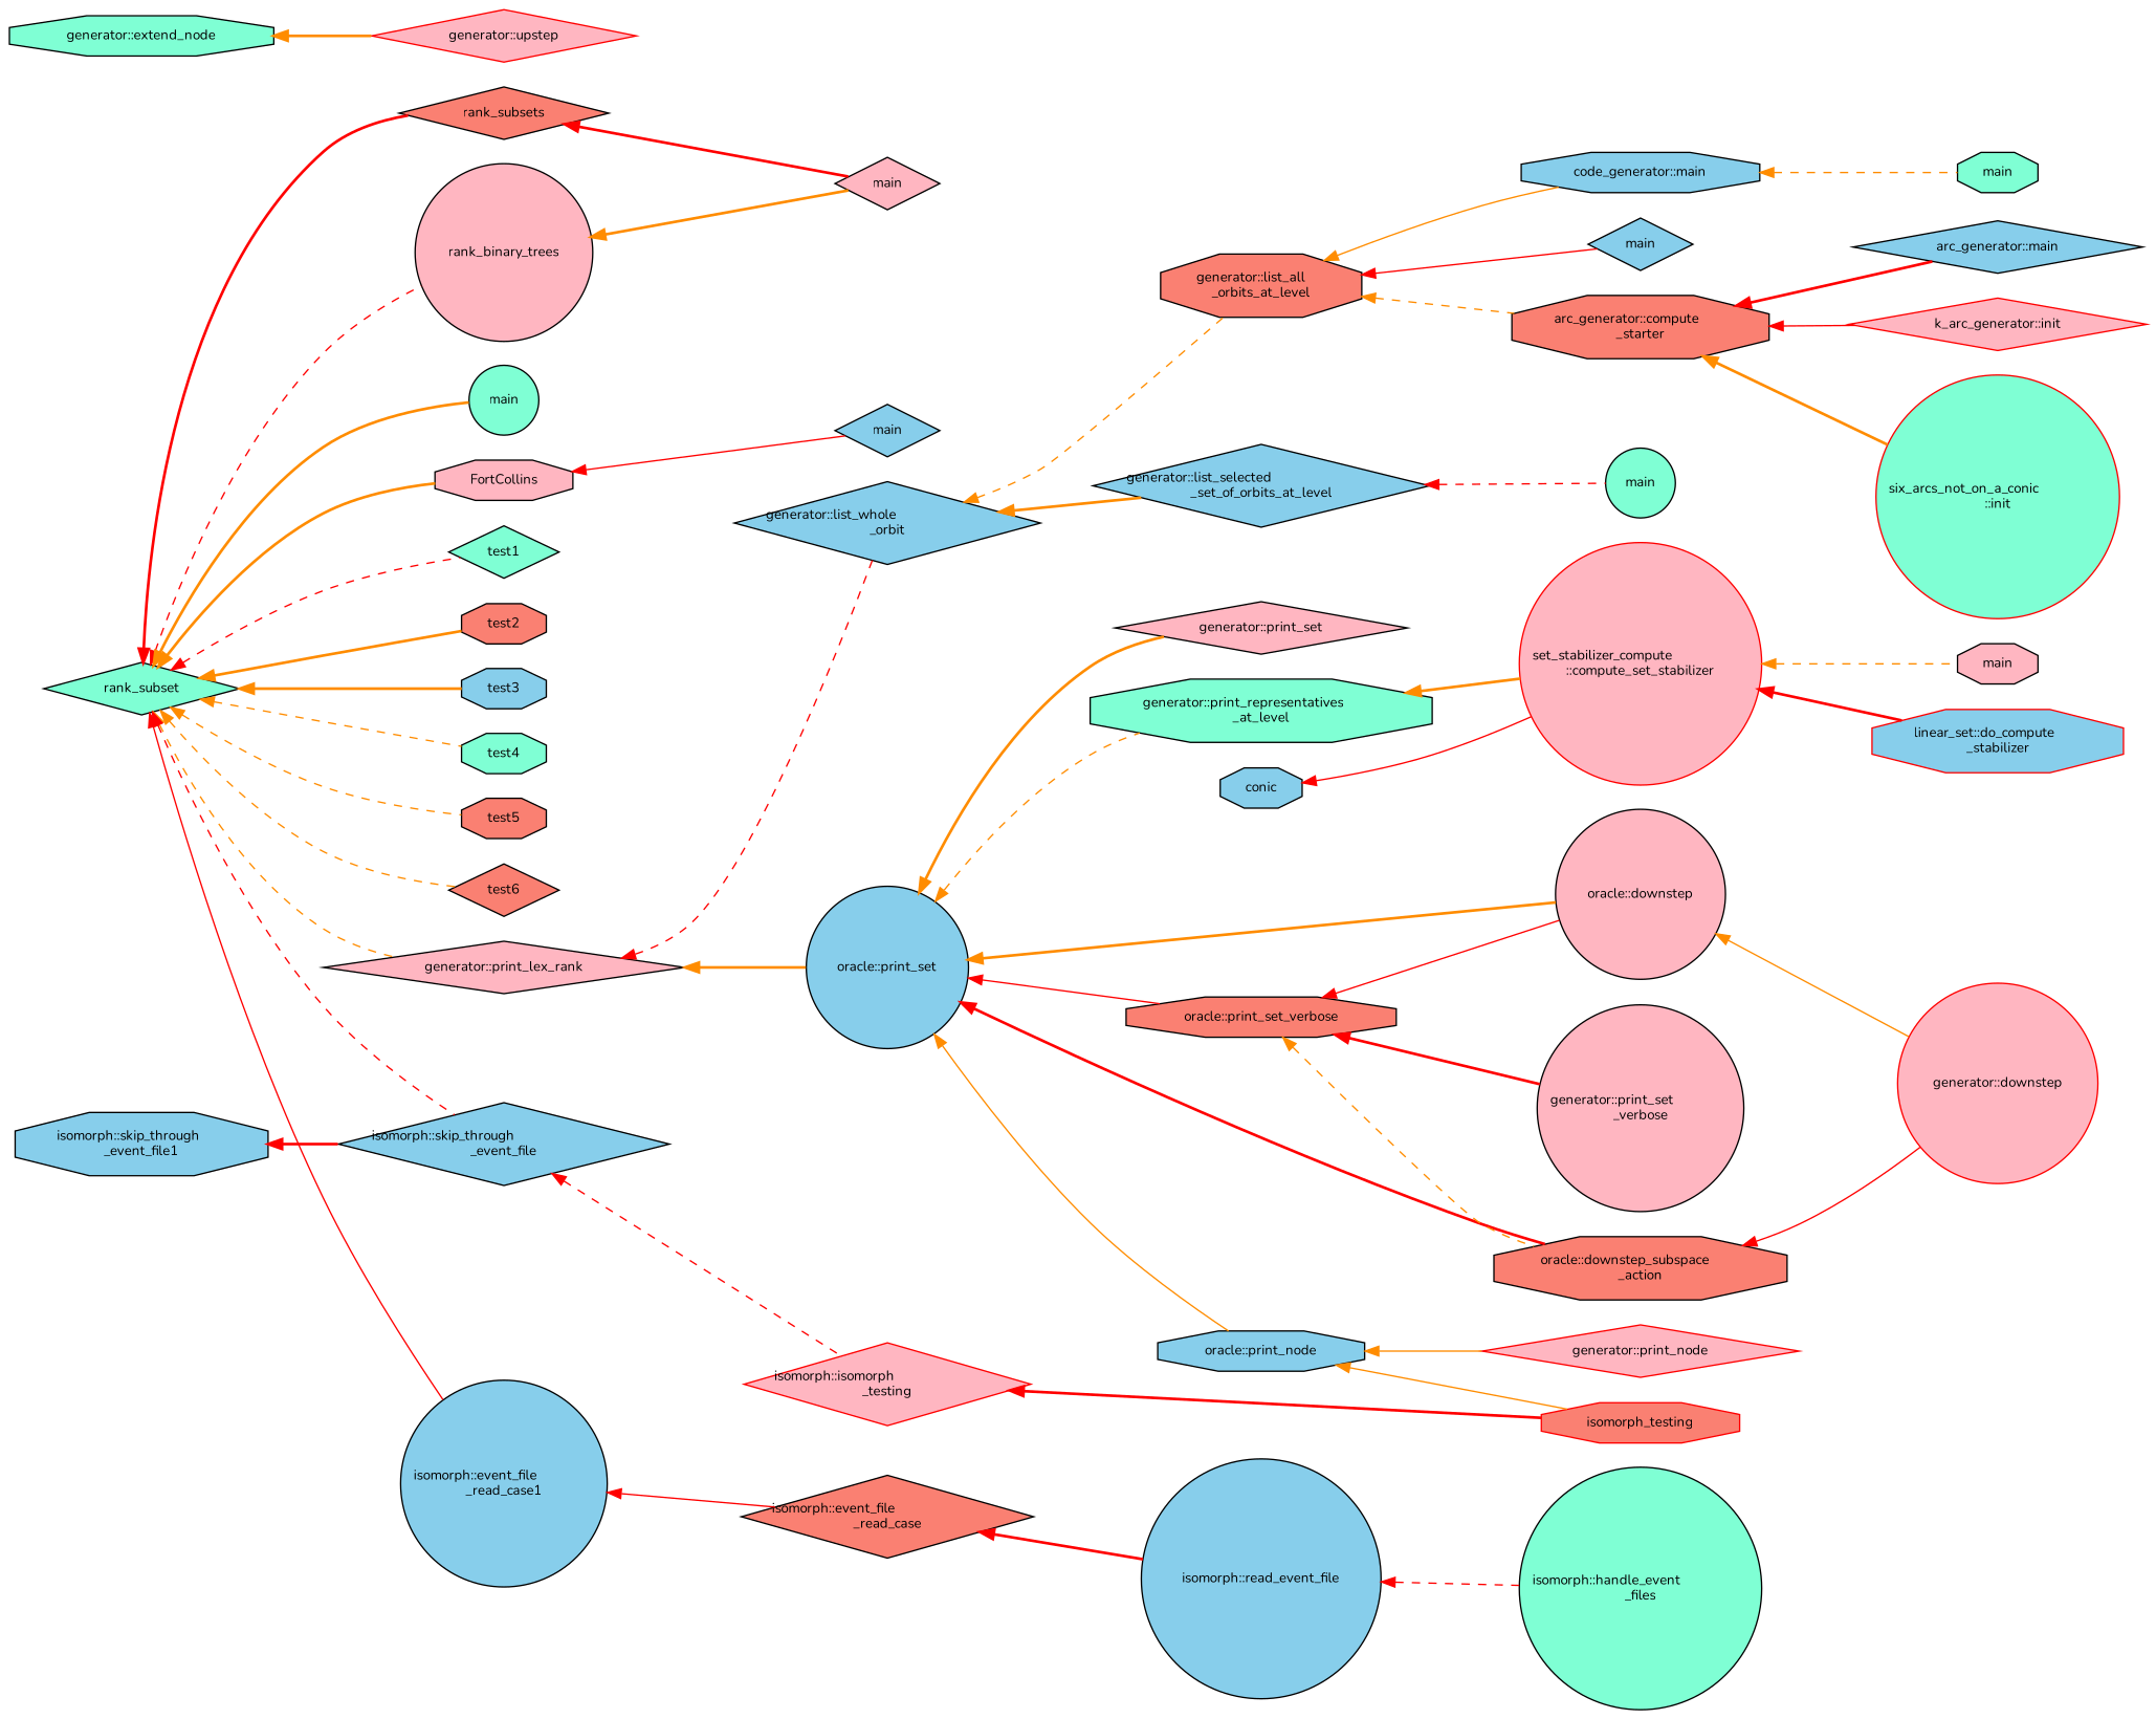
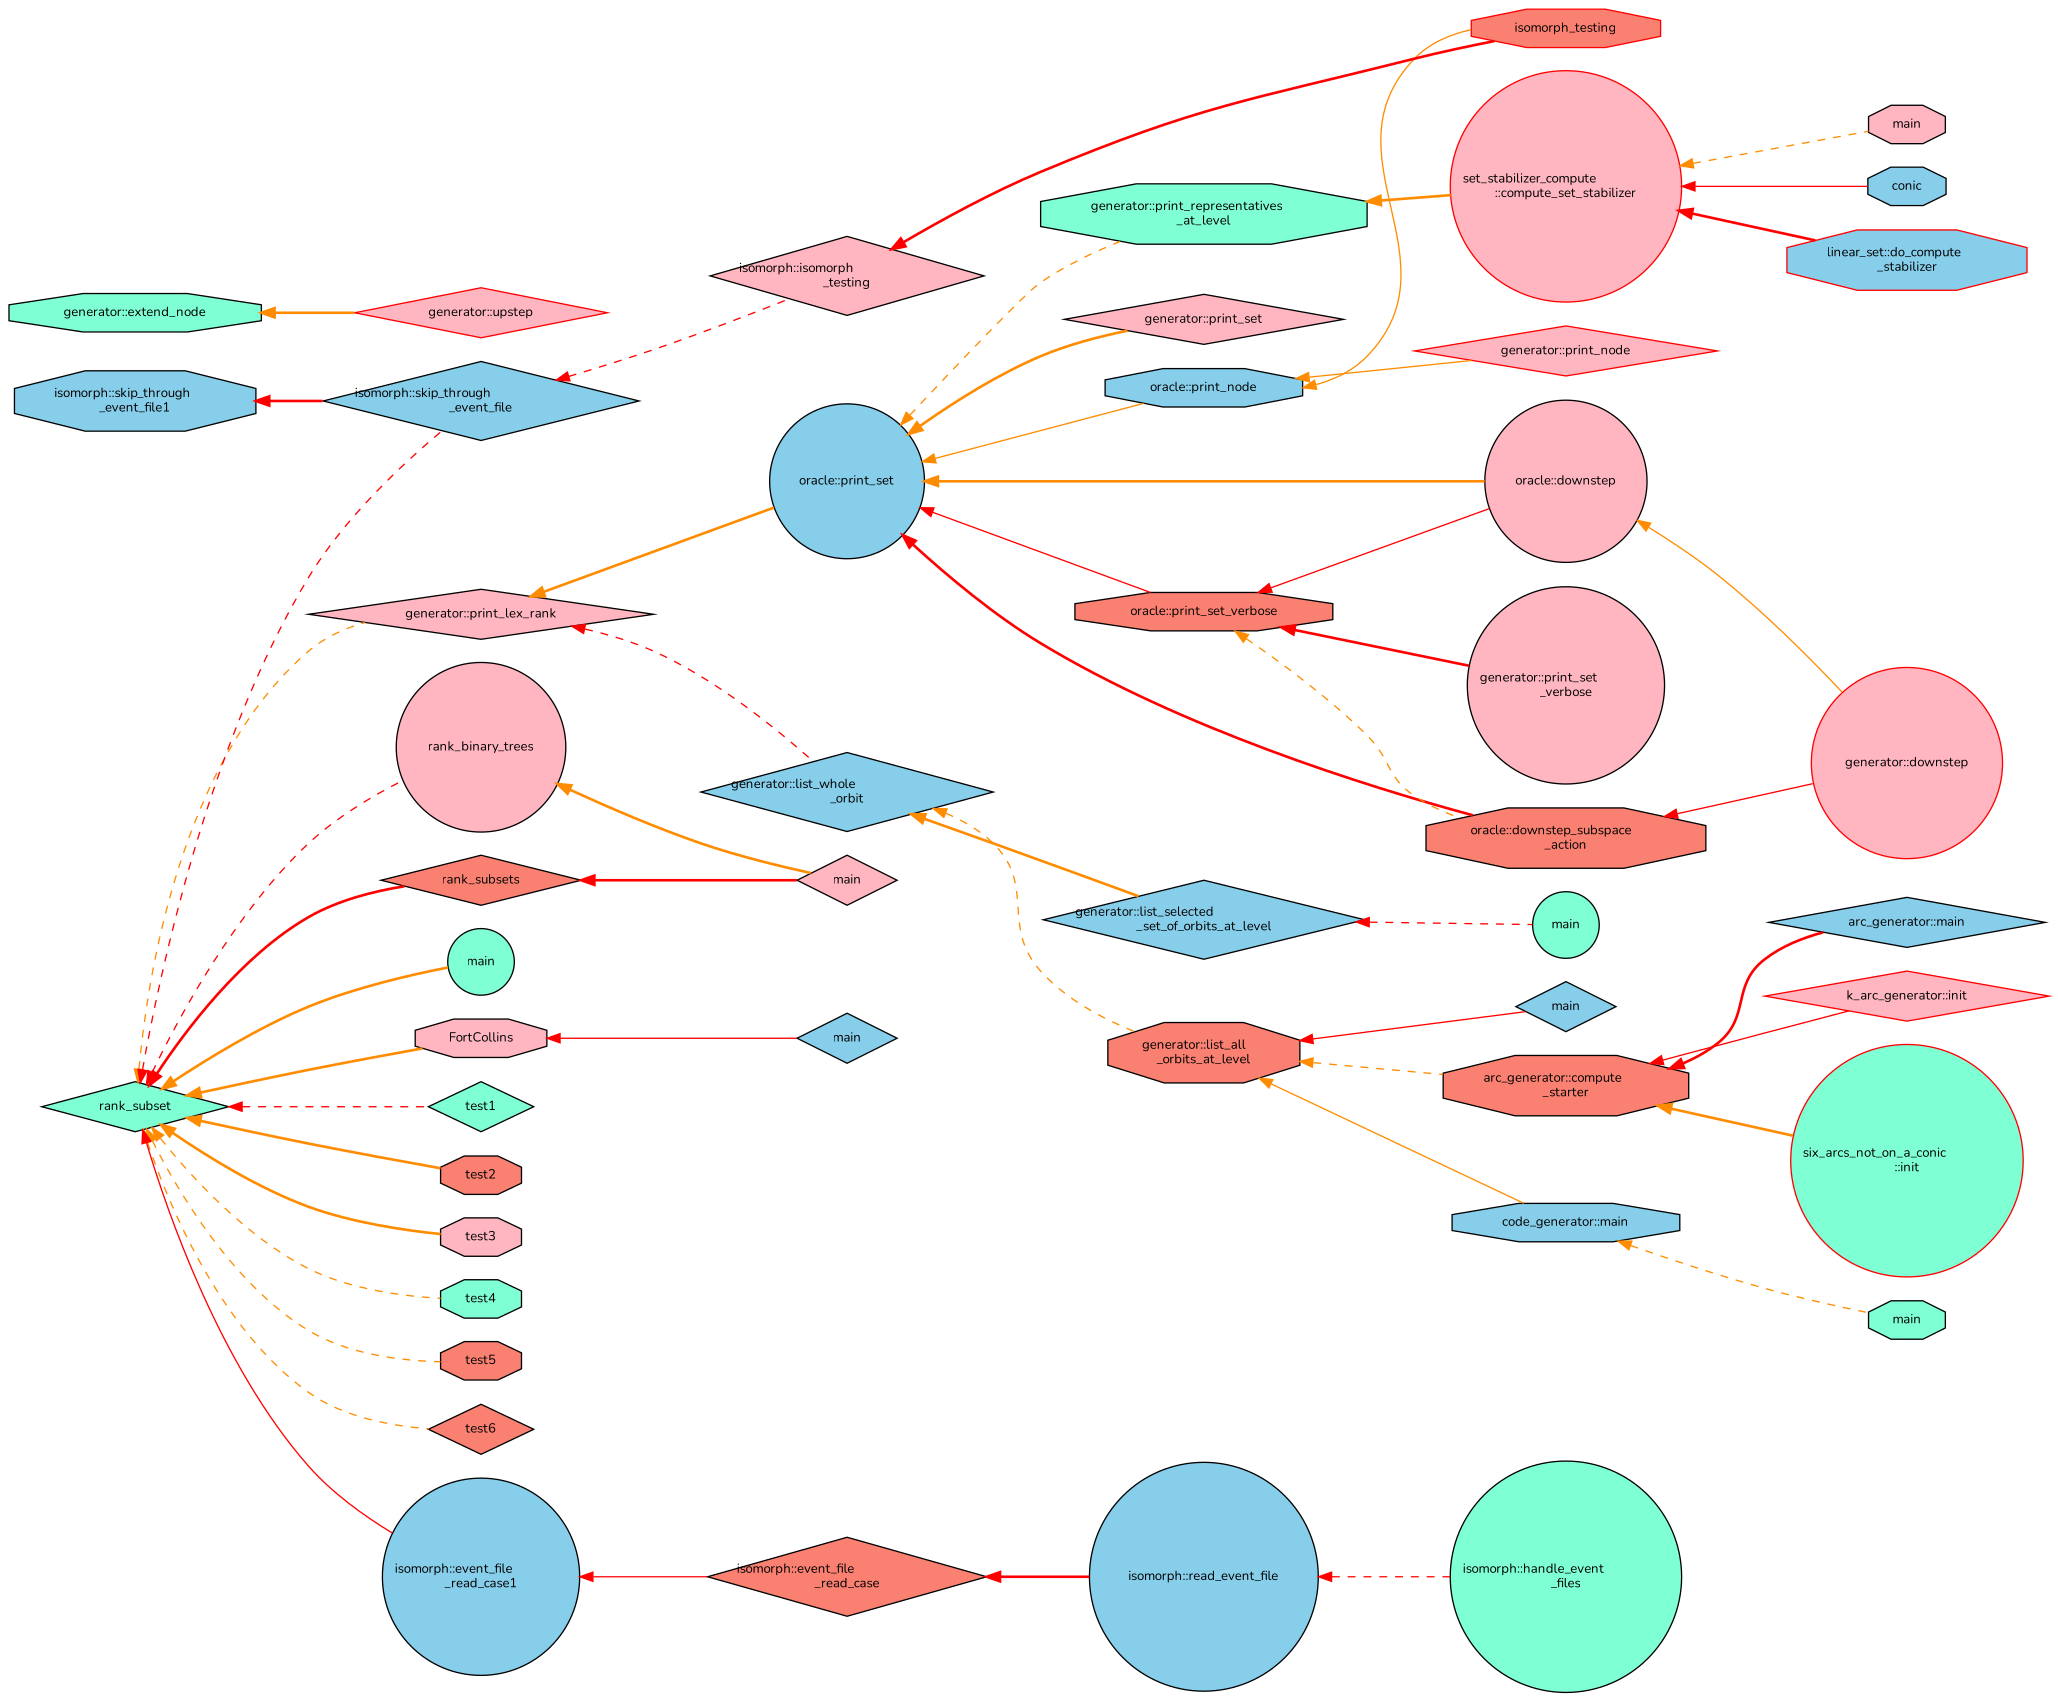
  digraph {
    fontname=Nunito
    rankdir=LR
    node [color=black fillcolor=lightpink fontname=Nunito fontsize=10 shape=octagon style=filled]
    edge [color=darkorange dir=back fontname=Nunito fontsize=10 labelfontname=Helvetica labelfontsize=10 style=bold]
    n1 [fillcolor=aquamarine fontcolor=black height=0.2 label=rank_subset shape=diamond width=0.4]
    n2 [fillcolor=salmon height=0.2 label=rank_subsets shape=diamond width=0.4]
    n3 [height=0.2 label=rank_binary_trees shape=circle width=0.4]
    n4 [fillcolor=aquamarine height=0.2 label=main shape=circle width=0.4]
    n5 [height=0.2 label=FortCollins width=0.4]
    n6 [fillcolor=aquamarine height=0.2 label=test1 shape=diamond width=0.4]
    n7 [fillcolor=salmon height=0.2 label=test2 width=0.4]
-   n8 [fillcolor=skyblue height=0.2 label=test3 width=0.4]
+   n8 [height=0.2 label=test3 width=0.4]
    n9 [fillcolor=aquamarine height=0.2 label=test4 width=0.4]
    n10 [fillcolor=salmon height=0.2 label=test5 width=0.4]
    n11 [fillcolor=salmon height=0.2 label=test6 shape=diamond width=0.4]
    n12 [height=0.2 label="generator::print_lex_rank" shape=diamond width=0.4]
    n13 [fillcolor=skyblue height=0.2 label="isomorph::event_file\l_read_case1" shape=circle width=0.4]
    n14 [fillcolor=skyblue height=0.2 label="isomorph::skip_through\l_event_file" shape=diamond width=0.4]
    n15 [height=0.2 label=main shape=diamond width=0.4]
    n16 [fillcolor=skyblue height=0.2 label=main shape=diamond width=0.4]
    n17 [fillcolor=skyblue height=0.2 label="generator::list_whole\l_orbit" shape=diamond width=0.4]
    n18 [fillcolor=skyblue height=0.2 label="oracle::print_set" shape=circle width=0.4]
    n19 [fillcolor=skyblue height=0.2 label="isomorph::skip_through\l_event_file1" width=0.4]
    n20 [fillcolor=salmon height=0.2 label="isomorph::event_file\l_read_case" shape=diamond width=0.4]
    n21 [fillcolor=salmon height=0.2 label="generator::list_all\l_orbits_at_level" width=0.4]
    n22 [fillcolor=skyblue height=0.2 label="generator::list_selected\l_set_of_orbits_at_level" shape=diamond width=0.4]
    n23 [height=0.2 label="generator::print_set" shape=diamond width=0.4]
    n24 [fillcolor=aquamarine height=0.2 label="generator::print_representatives\l_at_level" width=0.4]
    n25 [fillcolor=salmon height=0.2 label="oracle::print_set_verbose" width=0.4]
    n26 [height=0.2 label="oracle::downstep" shape=circle width=0.4]
    n27 [fillcolor=salmon height=0.2 label="oracle::downstep_subspace\l_action" width=0.4]
    n28 [fillcolor=skyblue height=0.2 label="oracle::print_node" width=0.4]
    n29 [fillcolor=skyblue height=0.2 label="code_generator::main" width=0.4]
    n30 [fillcolor=skyblue height=0.2 label=main shape=diamond width=0.4]
    n31 [fillcolor=salmon height=0.2 label="arc_generator::compute\l_starter" width=0.4]
    n32 [fillcolor=aquamarine height=0.2 label=main shape=circle width=0.4]
    n33 [fillcolor=aquamarine height=0.2 label=main width=0.4]
    n34 [fillcolor=skyblue height=0.2 label="arc_generator::main" shape=diamond width=0.4]
    n35 [color=red height=0.2 label="k_arc_generator::init" shape=diamond width=0.4]
    n36 [color=red fillcolor=aquamarine height=0.2 label="six_arcs_not_on_a_conic\l::init" shape=circle width=0.4]
    n37 [color=red height=0.2 label="set_stabilizer_compute\l::compute_set_stabilizer" shape=circle width=0.4]
    n38 [height=0.2 label="generator::print_set\l_verbose" shape=circle width=0.4]
    n39 [color=red height=0.2 label="generator::downstep" shape=circle width=0.4]
    n40 [color=red height=0.2 label="generator::print_node" shape=diamond width=0.4]
    n41 [color=red fillcolor=salmon height=0.2 label=isomorph_testing width=0.4]
    n42 [fillcolor=aquamarine height=0.2 label="generator::extend_node" width=0.4]
    n43 [color=red height=0.2 label="generator::upstep" shape=diamond width=0.4]
    n44 [height=0.2 label=main width=0.4]
    n45 [fillcolor=skyblue height=0.2 label=conic width=0.4]
    n46 [color=red fillcolor=skyblue height=0.2 label="linear_set::do_compute\l_stabilizer" width=0.4]
-   n47 [color=red height=0.2 label="isomorph::isomorph\l_testing" shape=diamond width=0.4]
+   n47 [height=0.2 label="isomorph::isomorph\l_testing" shape=diamond width=0.4]
    n48 [fillcolor=skyblue height=0.2 label="isomorph::read_event_file" shape=circle width=0.4]
    n49 [fillcolor=aquamarine height=0.2 label="isomorph::handle_event\l_files" shape=circle width=0.4]
    n1 -> n2 [color=red]
    n1 -> n3 [color=red style=dashed]
    n1 -> n4
    n1 -> n5
    n1 -> n6 [color=red style=dashed]
    n1 -> n7
    n1 -> n8
    n1 -> n9 [style=dashed]
    n1 -> n10 [style=dashed]
    n1 -> n11 [style=dashed]
    n1 -> n12 [style=dashed]
    n1 -> n13 [color=red style=solid]
    n1 -> n14 [color=red style=dashed]
    n2 -> n15 [color=red]
    n3 -> n15
    n5 -> n16 [color=red style=solid]
    n12 -> n17 [color=red style=dashed]
    n12 -> n18
    n13 -> n20 [color=red style=solid]
    n14 -> n47 [color=red style=dashed]
    n17 -> n21 [style=dashed]
    n17 -> n22
    n18 -> n23
    n18 -> n24 [style=dashed]
    n18 -> n25 [color=red style=solid]
    n18 -> n26
    n18 -> n27 [color=red]
    n18 -> n28 [style=solid]
    n19 -> n14 [color=red]
    n20 -> n48 [color=red]
    n21 -> n29 [style=solid]
    n21 -> n30 [color=red style=solid]
    n21 -> n31 [style=dashed]
    n22 -> n32 [color=red style=dashed]
    n24 -> n37
    n25 -> n26 [color=red style=solid]
    n25 -> n27 [style=dashed]
    n25 -> n38 [color=red]
    n26 -> n39 [style=solid]
    n27 -> n39 [color=red style=solid]
    n28 -> n40 [style=solid]
    n28 -> n41 [style=solid]
    n29 -> n33 [style=dashed]
    n31 -> n34 [color=red]
    n31 -> n35 [color=red style=solid]
    n31 -> n36
    n37 -> n44 [style=dashed]
-   n45 -> n37 [color=red style=solid]
+   n37 -> n45 [color=red style=solid]
    n37 -> n46 [color=red]
    n42 -> n43
    n47 -> n41 [color=red]
    n48 -> n49 [color=red style=dashed]
  }
